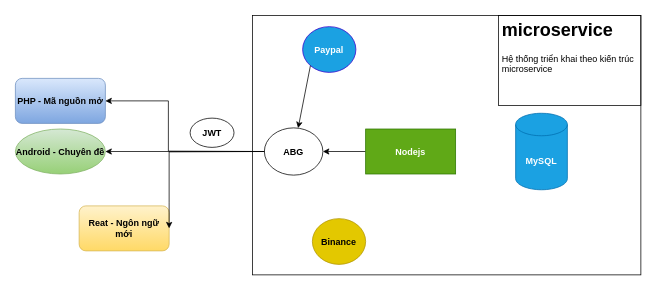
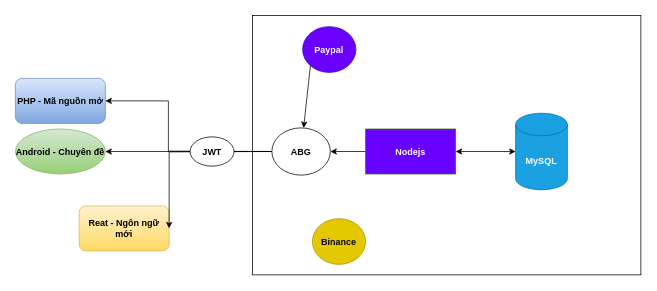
  <mxCell id="0" />
  <mxCell id="1" parent="0" />
  <mxCell id="2" value="" style="rounded=0;whiteSpace=wrap;html=1;" vertex="1" parent="1"><mxGeometry x="336" y="20" width="518" height="346" as="geometry" /></mxCell>
  <mxCell id="3" value="&lt;span&gt;MySQL&lt;/span&gt;" style="shape=cylinder3;whiteSpace=wrap;html=1;boundedLbl=1;backgroundOutline=1;size=15;fontStyle=1;fillColor=#1ba1e2;fontColor=#ffffff;strokeColor=#006EAF;" vertex="1" parent="1"><mxGeometry x="687" y="150.5" width="69" height="102" as="geometry" /></mxCell>
  <mxCell id="4" style="edgeStyle=orthogonalEdgeStyle;rounded=0;orthogonalLoop=1;jettySize=auto;html=1;exitX=0;exitY=0.5;exitDx=0;exitDy=0;fontStyle=1" edge="1" parent="1" source="5" target="8"><mxGeometry relative="1" as="geometry" /></mxCell>
- <mxCell id="5" value="Nodejs" style="rounded=0;whiteSpace=wrap;html=1;fontStyle=1;fillColor=#60a917;fontColor=#ffffff;strokeColor=#2D7600;" vertex="1" parent="1"><mxGeometry x="487.03" y="171.5" width="120" height="60" as="geometry" /></mxCell>
- <mxCell id="6" value="Paypal" style="ellipse;whiteSpace=wrap;html=1;fontStyle=1;fillColor=#1ba1e2;fontColor=#ffffff;strokeColor=#3700CC;" vertex="1" parent="1"><mxGeometry x="403" y="35" width="71.03" height="61" as="geometry" /></mxCell>
+ <mxCell id="5" value="Nodejs" style="rounded=0;whiteSpace=wrap;html=1;fontStyle=1;fillColor=#6a00ff;fontColor=#ffffff;strokeColor=#2D7600;" vertex="1" parent="1"><mxGeometry x="487.03" y="171.5" width="120" height="60" as="geometry" /></mxCell>
+ <mxCell id="6" value="Paypal" style="ellipse;whiteSpace=wrap;html=1;fontStyle=1;fillColor=#6a00ff;fontColor=#ffffff;strokeColor=#3700CC;" vertex="1" parent="1"><mxGeometry x="403" y="35" width="71.03" height="61" as="geometry" /></mxCell>
  <mxCell id="7" value="Binance" style="ellipse;whiteSpace=wrap;html=1;fontStyle=1;fillColor=#e3c800;fontColor=#000000;strokeColor=#B09500;" vertex="1" parent="1"><mxGeometry x="416" y="291" width="71.03" height="61" as="geometry" /></mxCell>
- <mxCell id="8" value="ABG" style="ellipse;whiteSpace=wrap;html=1;fontStyle=1" vertex="1" parent="1"><mxGeometry x="352" y="170" width="78" height="63" as="geometry" /></mxCell>
+ <mxCell id="8" value="ABG" style="ellipse;whiteSpace=wrap;html=1;fontStyle=1" vertex="1" parent="1"><mxGeometry x="362" y="170" width="78" height="63" as="geometry" /></mxCell>
  <mxCell id="9" value="" style="endArrow=none;startArrow=classic;html=1;rounded=0;entryX=0;entryY=1;entryDx=0;entryDy=0;fontStyle=1;" edge="1" parent="1" source="8" target="6"><mxGeometry width="50" height="50" relative="1" as="geometry"><mxPoint x="541" y="291" as="sourcePoint" /><mxPoint x="591" y="241" as="targetPoint" /></mxGeometry></mxCell>
+ <mxCell id="10" value="" style="endArrow=classic;startArrow=classic;html=1;rounded=0;entryX=0;entryY=0.5;entryDx=0;entryDy=0;entryPerimeter=0;exitX=1;exitY=0.5;exitDx=0;exitDy=0;fontStyle=1" edge="1" parent="1" source="5" target="3"><mxGeometry width="50" height="50" relative="1" as="geometry"><mxPoint x="541" y="291" as="sourcePoint" /><mxPoint x="591" y="241" as="targetPoint" /></mxGeometry></mxCell>
  <mxCell id="11" value="PHP - Mã nguồn mở" style="rounded=1;whiteSpace=wrap;html=1;fontStyle=1;fillColor=#dae8fc;gradientColor=#7ea6e0;strokeColor=#6c8ebf;" vertex="1" parent="1"><mxGeometry x="20" y="104" width="120" height="60" as="geometry" /></mxCell>
  <mxCell id="12" value="Reat - Ngôn ngữ mới" style="rounded=1;whiteSpace=wrap;html=1;fontStyle=1;fillColor=#fff2cc;gradientColor=#ffd966;strokeColor=#d6b656;" vertex="1" parent="1"><mxGeometry x="105" y="274" width="120" height="60" as="geometry" /></mxCell>
  <mxCell id="13" value="Android - Chuyên đề" style="ellipse;whiteSpace=wrap;html=1;fontStyle=1;fillColor=#d5e8d4;gradientColor=#97d077;strokeColor=#82b366;" vertex="1" parent="1"><mxGeometry x="20" y="171.5" width="120" height="60" as="geometry" /></mxCell>
  <mxCell id="14" value="" style="endArrow=classic;html=1;rounded=0;entryX=1;entryY=0.5;entryDx=0;entryDy=0;exitX=0;exitY=0.5;exitDx=0;exitDy=0;fontStyle=1" edge="1" parent="1" source="8" target="11"><mxGeometry width="50" height="50" relative="1" as="geometry"><mxPoint x="326" y="294" as="sourcePoint" /><mxPoint x="376" y="244" as="targetPoint" /><Array as="points"><mxPoint x="224" y="201" /><mxPoint x="224" y="134" /></Array></mxGeometry></mxCell>
  <mxCell id="15" value="" style="endArrow=classic;html=1;rounded=0;entryX=1;entryY=0.5;entryDx=0;entryDy=0;exitX=0;exitY=0.5;exitDx=0;exitDy=0;fontStyle=1" edge="1" parent="1" source="8" target="13"><mxGeometry width="50" height="50" relative="1" as="geometry"><mxPoint x="259" y="285" as="sourcePoint" /><mxPoint x="309" y="235" as="targetPoint" /></mxGeometry></mxCell>
  <mxCell id="16" value="" style="endArrow=classic;html=1;rounded=0;entryX=1;entryY=0.5;entryDx=0;entryDy=0;exitX=0;exitY=0.5;exitDx=0;exitDy=0;fontStyle=1" edge="1" parent="1" source="8" target="12"><mxGeometry width="50" height="50" relative="1" as="geometry"><mxPoint x="259" y="285" as="sourcePoint" /><mxPoint x="309" y="235" as="targetPoint" /><Array as="points"><mxPoint x="225" y="202" /><mxPoint x="225" y="269" /></Array></mxGeometry></mxCell>
- <mxCell id="17" value="JWT" style="ellipse;whiteSpace=wrap;html=1;fontStyle=1" vertex="1" parent="1"><mxGeometry x="253" y="157" width="58.5" height="39" as="geometry" /></mxCell>
- <mxCell id="18" value="&lt;h1&gt;microservice&lt;/h1&gt;&lt;p&gt;Hệ thống triển khai theo kiến trúc microservice&lt;/p&gt;" style="text;html=1;strokeColor=default;fillColor=none;spacing=5;spacingTop=-20;whiteSpace=wrap;overflow=hidden;rounded=0;" vertex="1" parent="1"><mxGeometry x="664" y="20" width="190" height="120" as="geometry" /></mxCell>
+ <mxCell id="17" value="JWT" style="ellipse;whiteSpace=wrap;html=1;fontStyle=1" vertex="1" parent="1"><mxGeometry x="253" y="182" width="58.5" height="39" as="geometry" /></mxCell>
